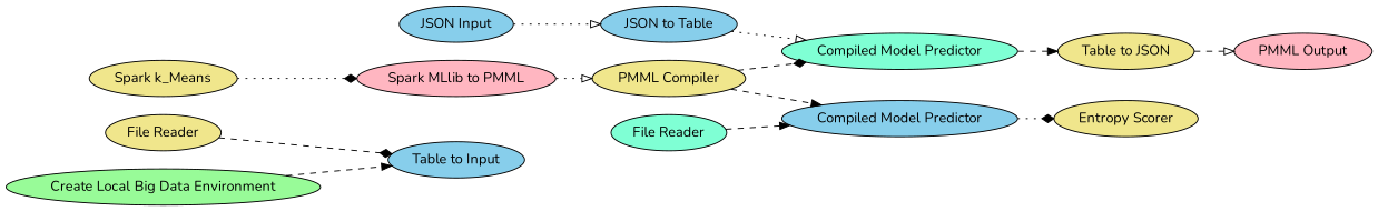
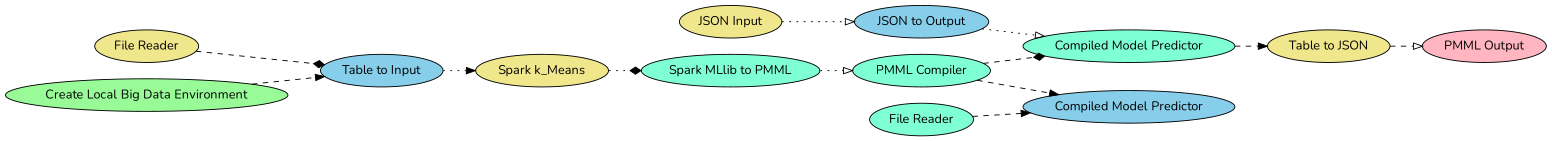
  digraph {
    fontname=Nunito
    rankdir=LR
    node [fillcolor=khaki fontname=Nunito style=filled]
    edge [arrowhead=normal fontname=Nunito style=dashed]
    n1 [label="File Reader"]
    n2 [fillcolor=skyblue label="Table to Input"]
    n3 [label="Spark k_Means"]
-   n4 [fillcolor=lightpink label="Spark MLlib to PMML"]
-   n5 [fillcolor=skyblue label="JSON Input"]
-   n6 [fillcolor=skyblue label="JSON to Table"]
+   n4 [fillcolor=aquamarine label="Spark MLlib to PMML"]
+   n5 [label="JSON Input"]
+   n6 [fillcolor=skyblue label="JSON to Output"]
    n7 [fillcolor=aquamarine label="Compiled Model Predictor"]
    n8 [label="Table to JSON"]
    n9 [fillcolor=lightpink label="PMML Output"]
    n10 [fillcolor=skyblue label="Compiled Model Predictor"]
-   n11 [label="Entropy Scorer"]
-   n12 [label="PMML Compiler"]
+   n12 [fillcolor=aquamarine label="PMML Compiler"]
    n13 [fillcolor=aquamarine label="File Reader"]
    n14 [fillcolor=palegreen label="Create Local Big Data Environment"]
    n1 -> n2 [arrowhead=diamond]
+   n2 -> n3 [style=dotted]
    n3 -> n4 [arrowhead=diamond style=dotted]
    n4 -> n12 [arrowhead=onormal style=dotted]
    n5 -> n6 [arrowhead=onormal style=dotted]
    n6 -> n7 [arrowhead=onormal style=dotted]
    n7 -> n8
    n8 -> n9 [arrowhead=onormal]
-   n10 -> n11 [arrowhead=diamond style=dotted]
    n12 -> n7 [arrowhead=diamond]
    n12 -> n10
    n13 -> n10
    n14 -> n2
  }
